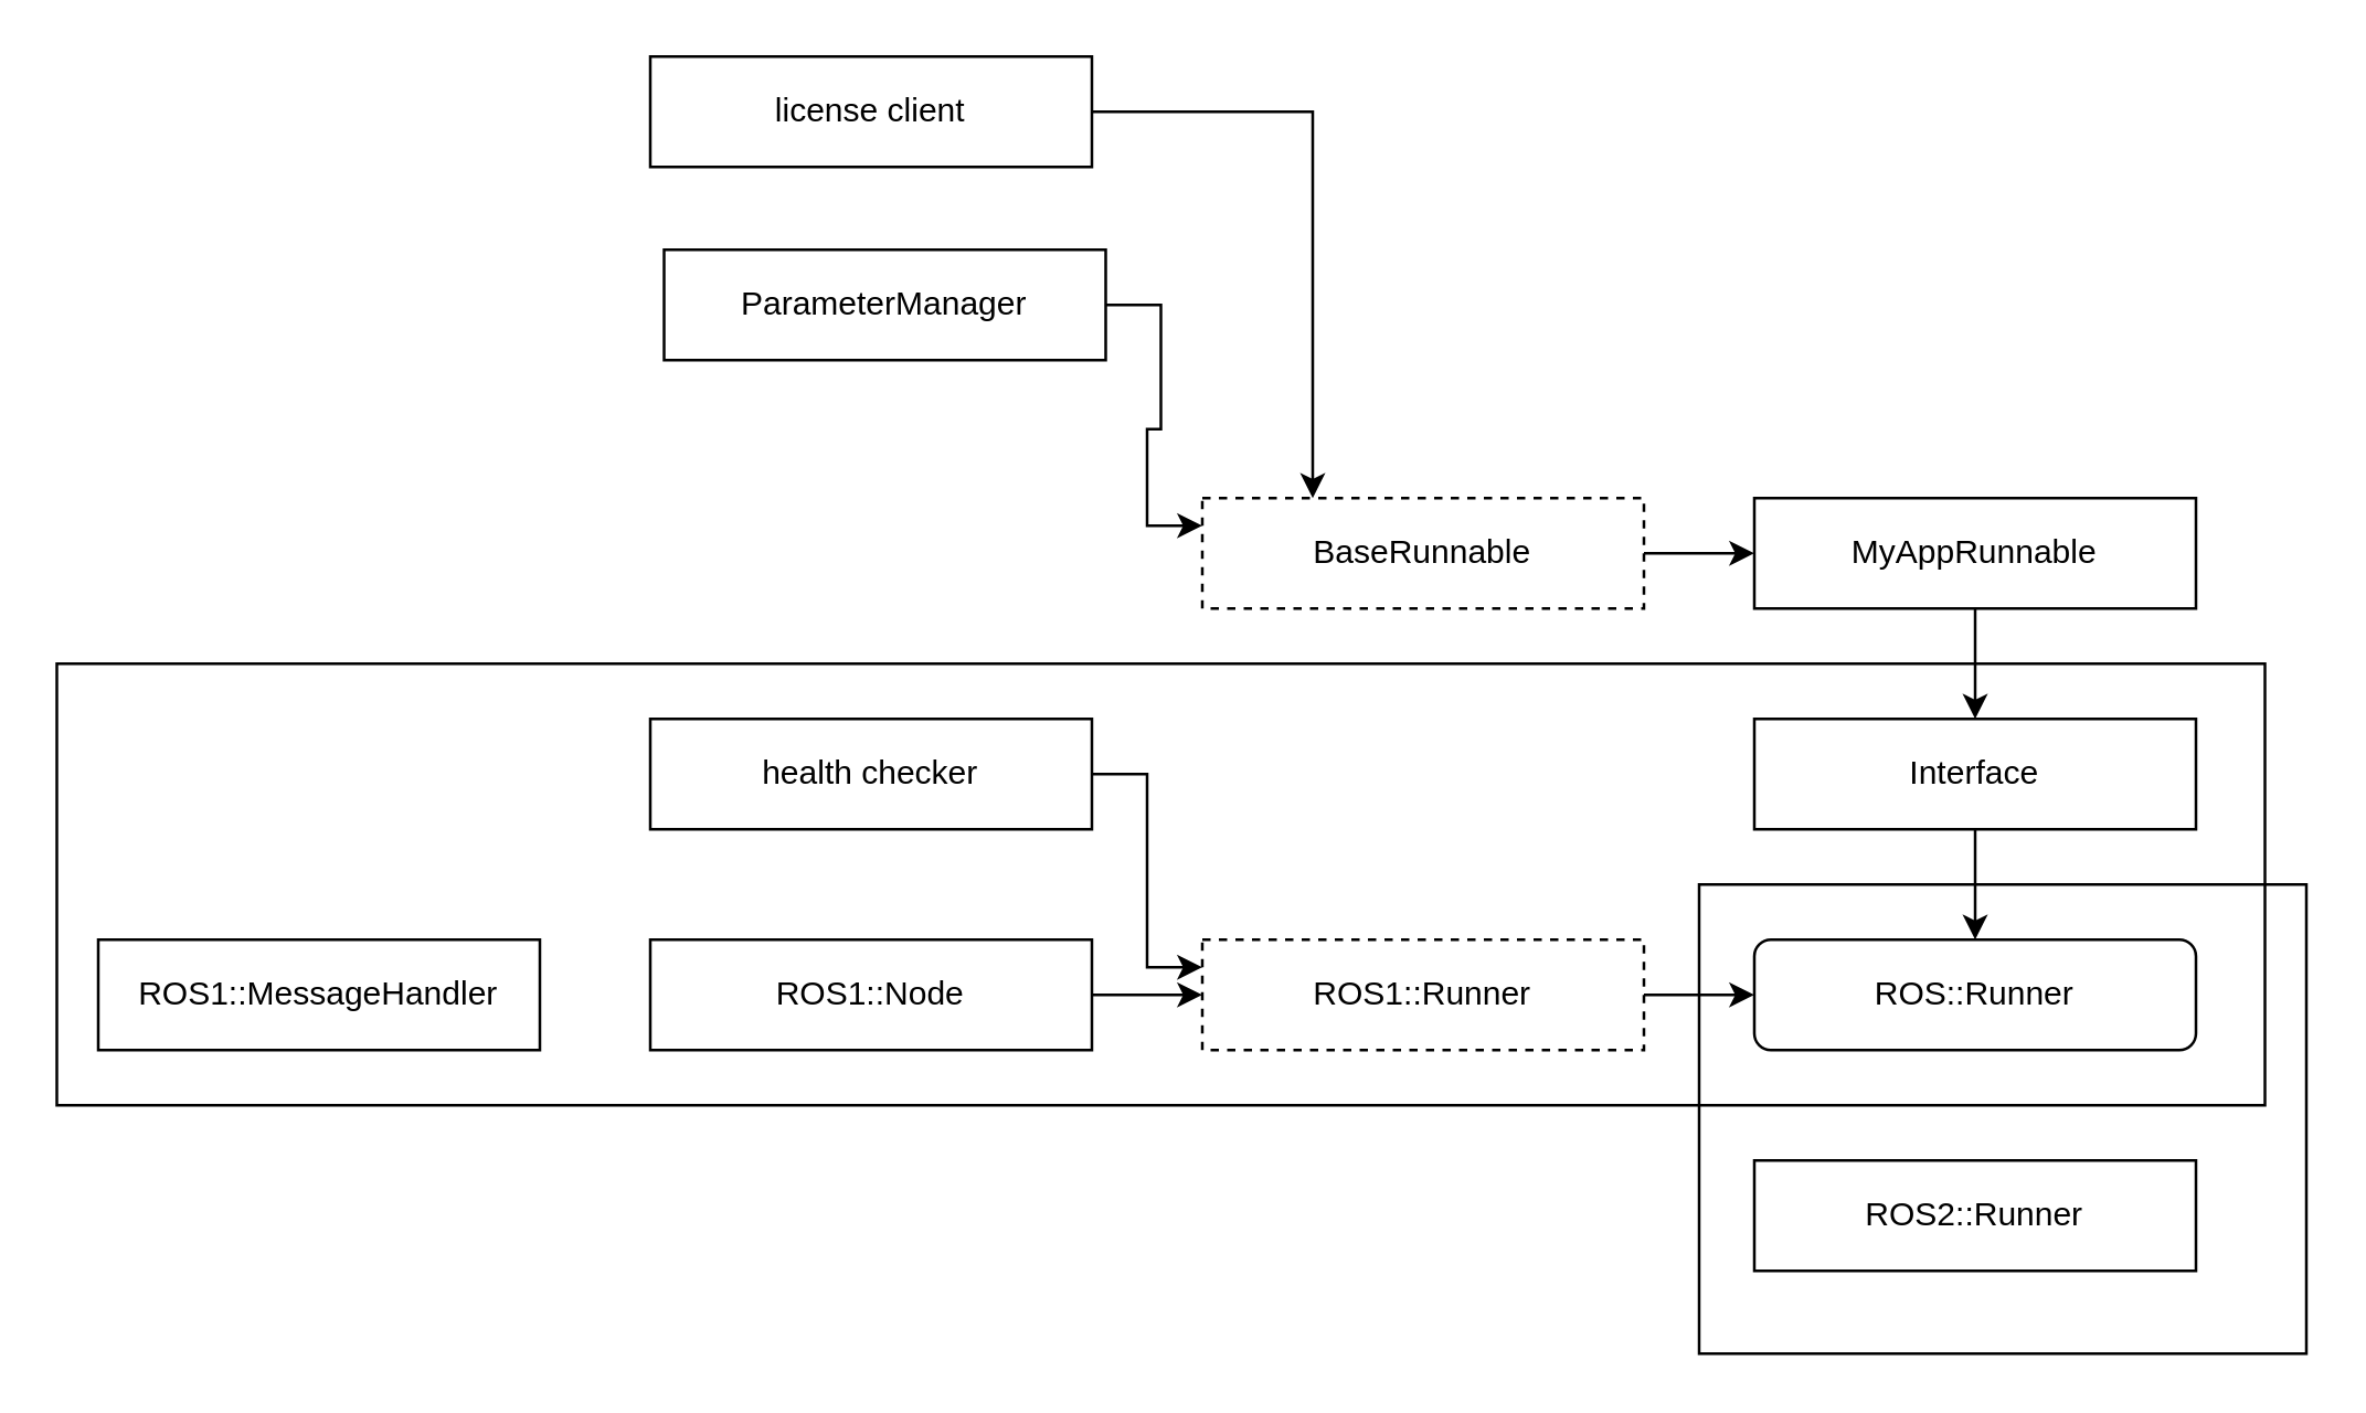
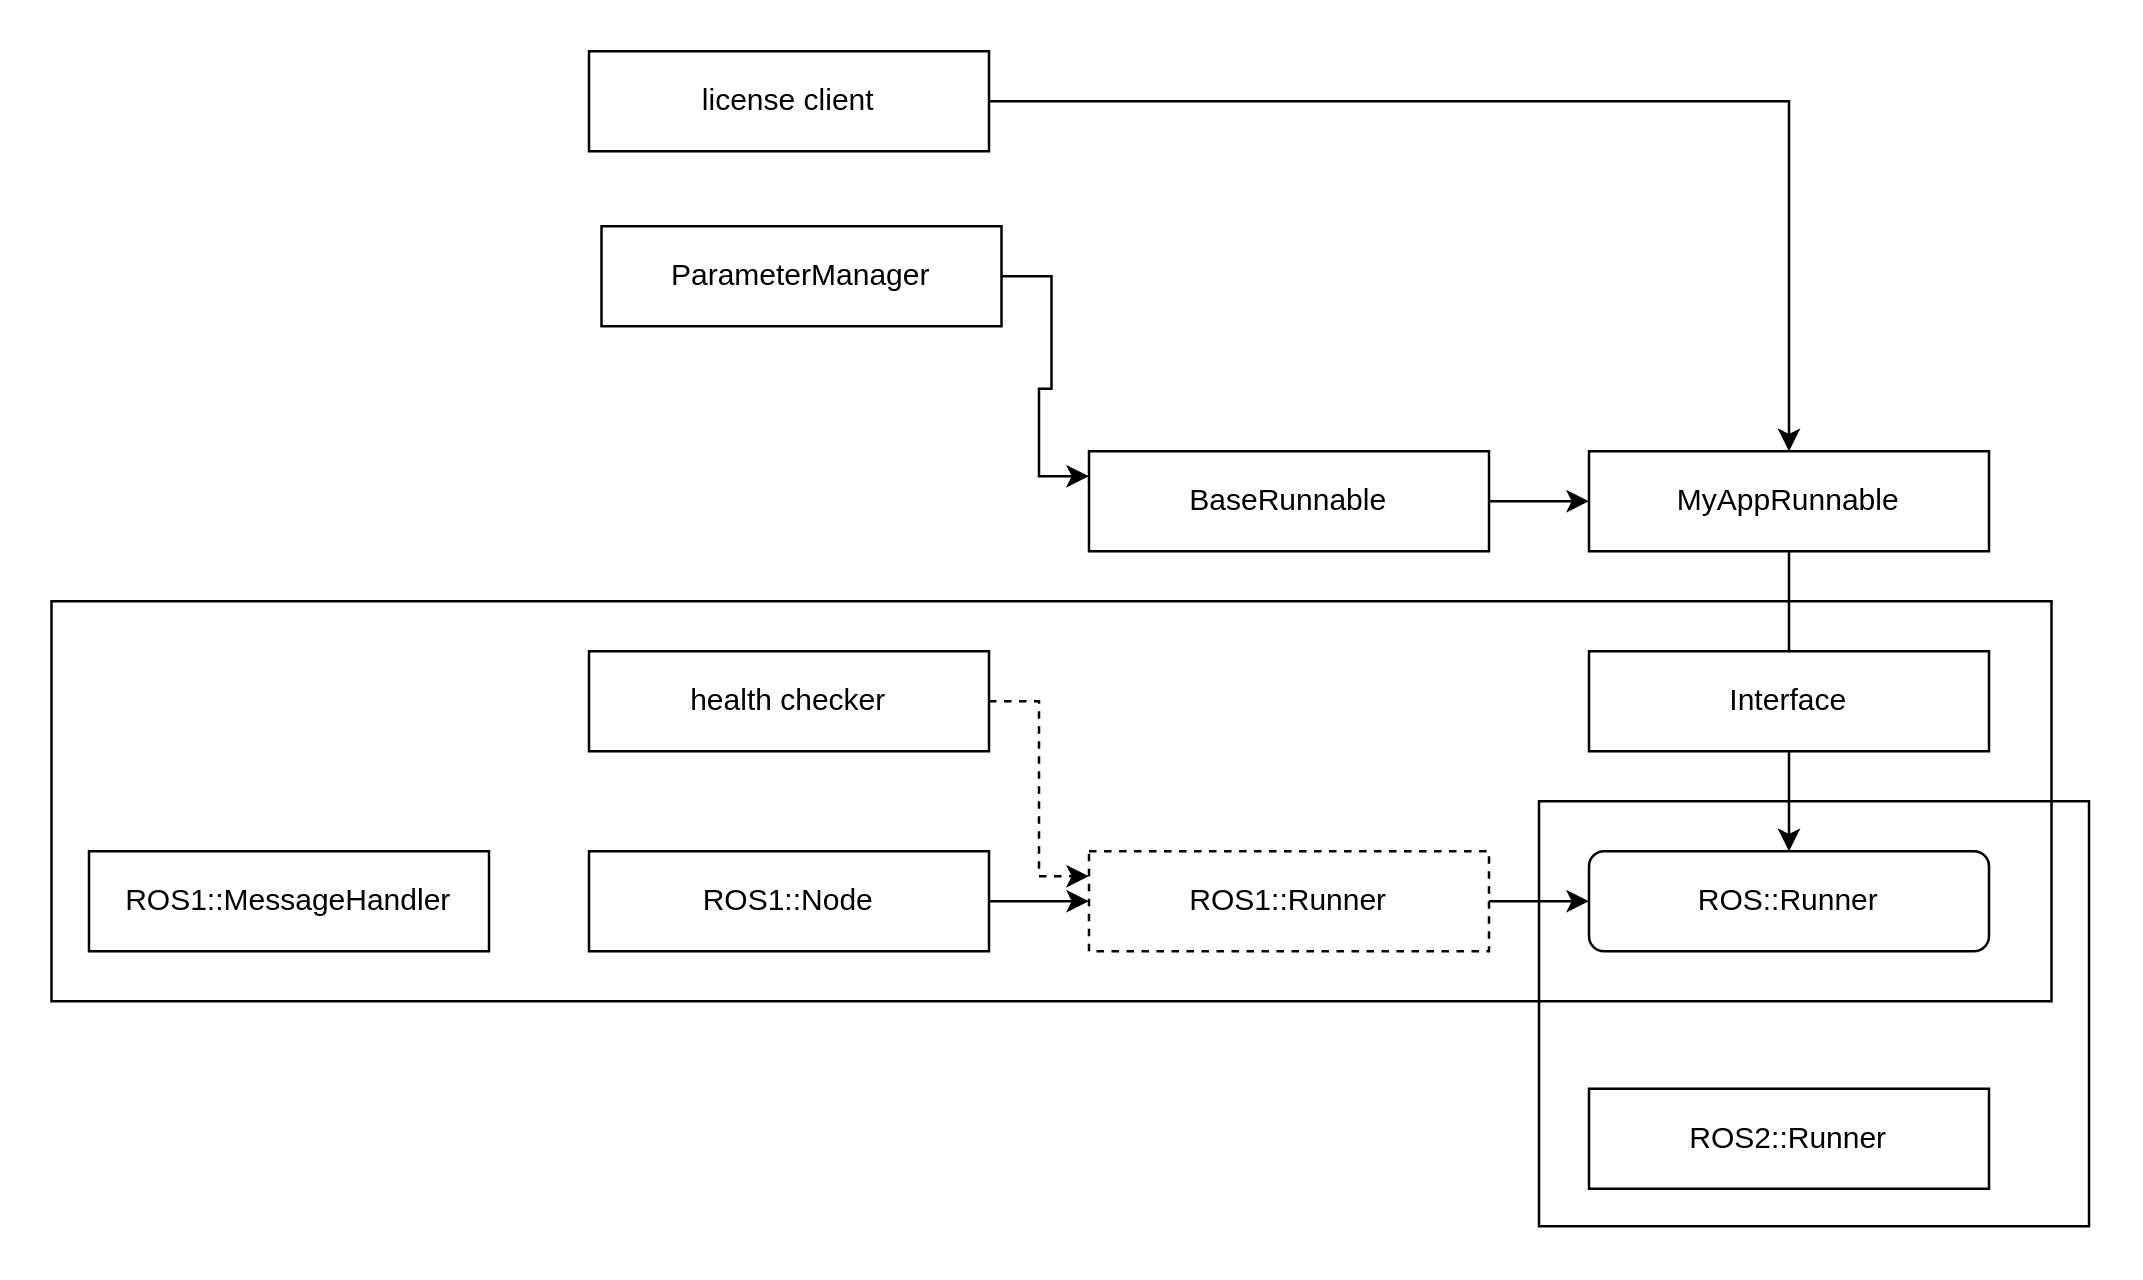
  <mxCell id="0" />
  <mxCell id="1" parent="0" />
  <mxCell id="2" value="&lt;font color=&quot;#ffffff&quot;&gt;ROS1&lt;/font&gt;" style="rounded=0;whiteSpace=wrap;html=1;fillColor=none;align=left;verticalAlign=top;" vertex="1" parent="1"><mxGeometry x="20" y="240" width="800" height="160" as="geometry" /></mxCell>
- <mxCell id="3" style="edgeStyle=orthogonalEdgeStyle;rounded=0;orthogonalLoop=1;jettySize=auto;html=1;exitX=0.5;exitY=1;exitDx=0;exitDy=0;entryX=0.5;entryY=0;entryDx=0;entryDy=0;" edge="1" parent="1" source="4" target="17"><mxGeometry relative="1" as="geometry" /></mxCell>
+ <mxCell id="3" style="edgeStyle=orthogonalEdgeStyle;rounded=0;orthogonalLoop=1;jettySize=auto;html=1;exitX=0.5;exitY=1;exitDx=0;exitDy=0;entryX=0.5;entryY=0;entryDx=0;entryDy=0;endArrow=none;" edge="1" parent="1" source="4" target="17"><mxGeometry relative="1" as="geometry" /></mxCell>
  <mxCell id="4" value="MyAppRunnable" style="rounded=0;whiteSpace=wrap;html=1;" vertex="1" parent="1"><mxGeometry x="635" y="180" width="160" height="40" as="geometry" /></mxCell>
  <mxCell id="5" style="edgeStyle=orthogonalEdgeStyle;rounded=0;orthogonalLoop=1;jettySize=auto;html=1;exitX=1;exitY=0.5;exitDx=0;exitDy=0;entryX=0;entryY=0.5;entryDx=0;entryDy=0;" edge="1" parent="1" source="6" target="4"><mxGeometry relative="1" as="geometry" /></mxCell>
- <mxCell id="6" value="BaseRunnable" style="rounded=0;whiteSpace=wrap;html=1;dashed=1;" vertex="1" parent="1"><mxGeometry x="435" y="180" width="160" height="40" as="geometry" /></mxCell>
+ <mxCell id="6" value="BaseRunnable" style="rounded=0;whiteSpace=wrap;html=1;" vertex="1" parent="1"><mxGeometry x="435" y="180" width="160" height="40" as="geometry" /></mxCell>
  <mxCell id="7" value="ROS::Runner" style="whiteSpace=wrap;html=1;rounded=1;" vertex="1" parent="1"><mxGeometry x="635" y="340" width="160" height="40" as="geometry" /></mxCell>
  <mxCell id="8" style="edgeStyle=orthogonalEdgeStyle;rounded=0;orthogonalLoop=1;jettySize=auto;html=1;exitX=1;exitY=0.5;exitDx=0;exitDy=0;entryX=0;entryY=0.5;entryDx=0;entryDy=0;" edge="1" parent="1" source="9" target="7"><mxGeometry relative="1" as="geometry" /></mxCell>
  <mxCell id="9" value="ROS1::Runner" style="rounded=0;whiteSpace=wrap;html=1;dashed=1;" vertex="1" parent="1"><mxGeometry x="435" y="340" width="160" height="40" as="geometry" /></mxCell>
- <mxCell id="10" value="ROS2::Runner" style="rounded=0;whiteSpace=wrap;html=1;" vertex="1" parent="1"><mxGeometry x="635" y="420" width="160" height="40" as="geometry" /></mxCell>
+ <mxCell id="10" value="ROS2::Runner" style="rounded=0;whiteSpace=wrap;html=1;" vertex="1" parent="1"><mxGeometry x="635" y="435" width="160" height="40" as="geometry" /></mxCell>
  <mxCell id="11" style="edgeStyle=orthogonalEdgeStyle;rounded=0;orthogonalLoop=1;jettySize=auto;html=1;exitX=1;exitY=0.5;exitDx=0;exitDy=0;entryX=0;entryY=0.5;entryDx=0;entryDy=0;" edge="1" parent="1" source="12" target="9"><mxGeometry relative="1" as="geometry" /></mxCell>
  <mxCell id="12" value="ROS1::Node" style="rounded=0;whiteSpace=wrap;html=1;" vertex="1" parent="1"><mxGeometry x="235" y="340" width="160" height="40" as="geometry" /></mxCell>
  <mxCell id="13" style="edgeStyle=orthogonalEdgeStyle;rounded=0;orthogonalLoop=1;jettySize=auto;html=1;exitX=1;exitY=0.5;exitDx=0;exitDy=0;entryX=0;entryY=0.25;entryDx=0;entryDy=0;" edge="1" parent="1" source="14" target="6"><mxGeometry relative="1" as="geometry" /></mxCell>
  <mxCell id="14" value="ParameterManager" style="rounded=0;whiteSpace=wrap;html=1;" vertex="1" parent="1"><mxGeometry x="240" y="90" width="160" height="40" as="geometry" /></mxCell>
  <mxCell id="15" value="ROS1::MessageHandler" style="rounded=0;whiteSpace=wrap;html=1;" vertex="1" parent="1"><mxGeometry x="35" y="340" width="160" height="40" as="geometry" /></mxCell>
  <mxCell id="16" style="edgeStyle=orthogonalEdgeStyle;rounded=0;orthogonalLoop=1;jettySize=auto;html=1;exitX=0.5;exitY=1;exitDx=0;exitDy=0;" edge="1" parent="1" source="17" target="7"><mxGeometry relative="1" as="geometry" /></mxCell>
  <mxCell id="17" value="Interface" style="rounded=0;whiteSpace=wrap;html=1;" vertex="1" parent="1"><mxGeometry x="635" y="260" width="160" height="40" as="geometry" /></mxCell>
  <mxCell id="18" value="&lt;font color=&quot;#ffffff&quot;&gt;ROS2 (TBD)&lt;/font&gt;" style="rounded=0;whiteSpace=wrap;html=1;fillColor=none;align=right;verticalAlign=bottom;" vertex="1" parent="1"><mxGeometry x="615" y="320" width="220" height="170" as="geometry" /></mxCell>
- <mxCell id="19" style="edgeStyle=orthogonalEdgeStyle;rounded=0;orthogonalLoop=1;jettySize=auto;html=1;exitX=1;exitY=0.5;exitDx=0;exitDy=0;entryX=0.25;entryY=0;entryDx=0;entryDy=0;fontColor=#FFFFFF;" edge="1" parent="1" source="20" target="6"><mxGeometry relative="1" as="geometry" /></mxCell>
+ <mxCell id="19" style="edgeStyle=orthogonalEdgeStyle;rounded=0;orthogonalLoop=1;jettySize=auto;html=1;exitX=1;exitY=0.5;exitDx=0;exitDy=0;fontColor=#FFFFFF;" edge="1" parent="1" source="20" target="4"><mxGeometry relative="1" as="geometry" /></mxCell>
  <mxCell id="20" value="license client" style="rounded=0;whiteSpace=wrap;html=1;" vertex="1" parent="1"><mxGeometry x="235" y="20" width="160" height="40" as="geometry" /></mxCell>
- <mxCell id="21" style="edgeStyle=orthogonalEdgeStyle;rounded=0;orthogonalLoop=1;jettySize=auto;html=1;exitX=1;exitY=0.5;exitDx=0;exitDy=0;entryX=0;entryY=0.25;entryDx=0;entryDy=0;fontColor=#FFFFFF;" edge="1" parent="1" source="22" target="9"><mxGeometry relative="1" as="geometry" /></mxCell>
+ <mxCell id="21" style="edgeStyle=orthogonalEdgeStyle;rounded=0;orthogonalLoop=1;jettySize=auto;html=1;exitX=1;exitY=0.5;exitDx=0;exitDy=0;entryX=0;entryY=0.25;entryDx=0;entryDy=0;fontColor=#FFFFFF;dashed=1;" edge="1" parent="1" source="22" target="9"><mxGeometry relative="1" as="geometry" /></mxCell>
  <mxCell id="22" value="health checker" style="rounded=0;whiteSpace=wrap;html=1;" vertex="1" parent="1"><mxGeometry x="235" y="260" width="160" height="40" as="geometry" /></mxCell>
